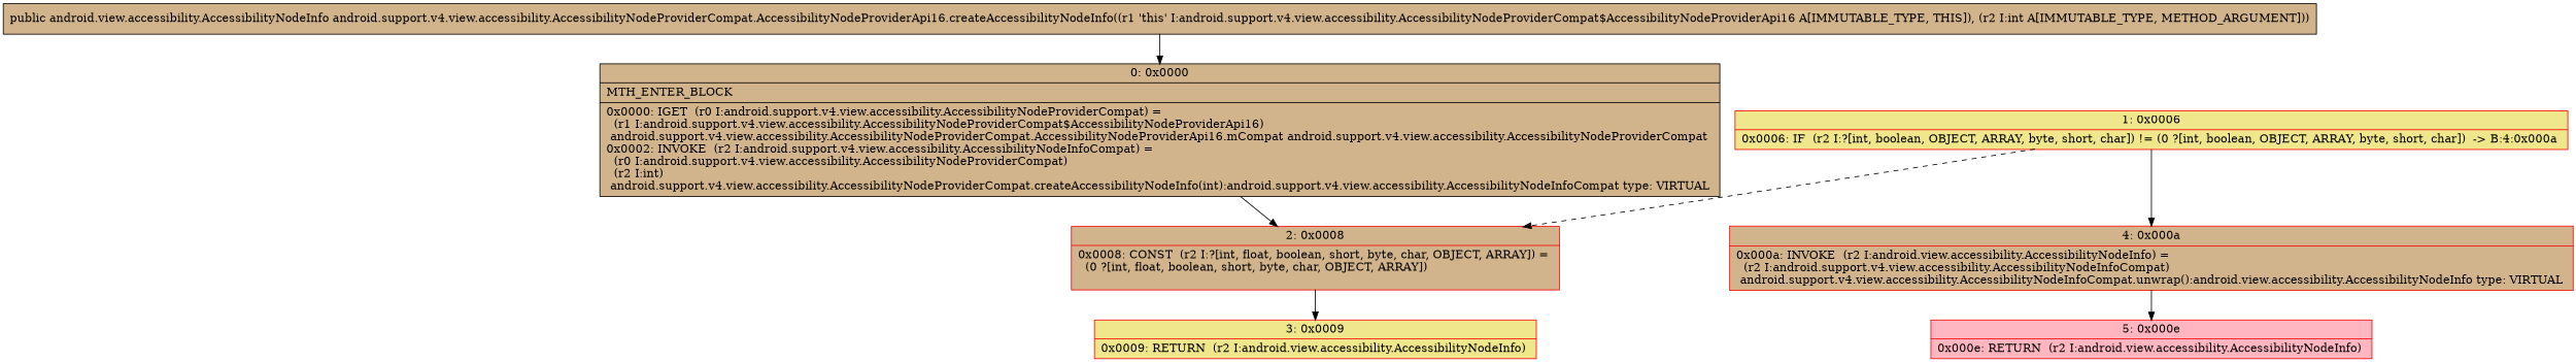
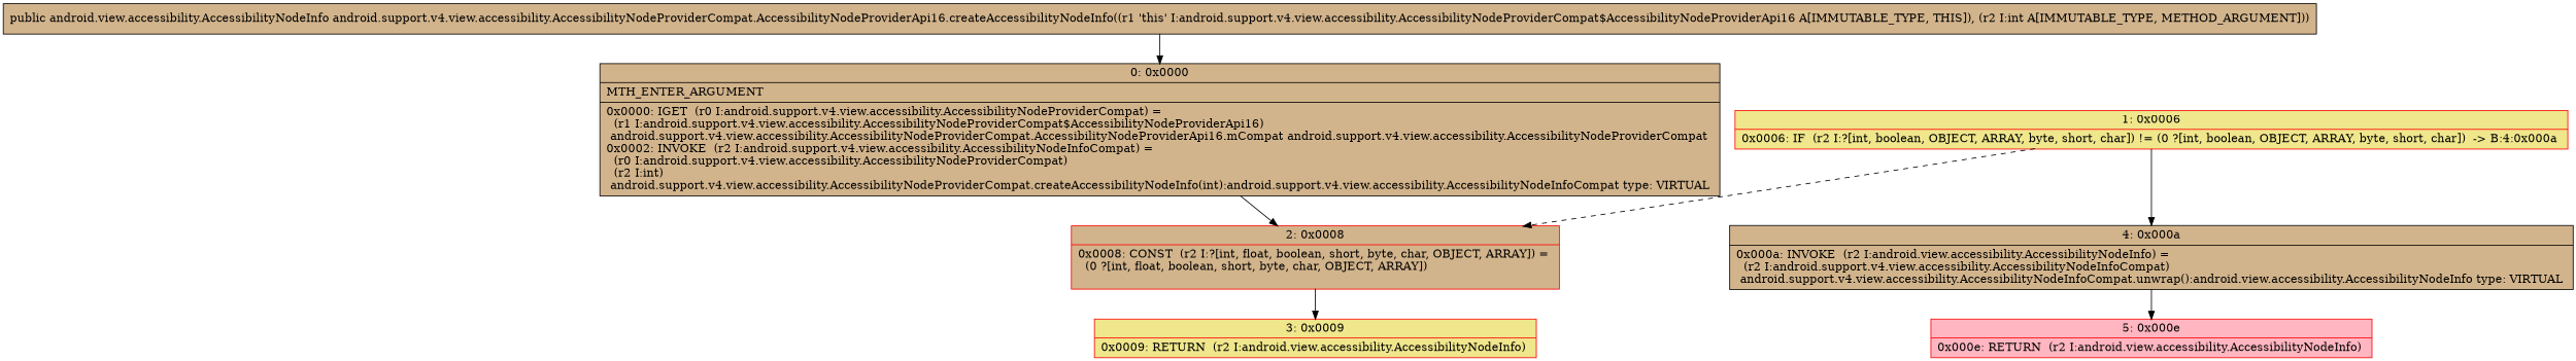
  digraph {
    node [color=red fillcolor=tan shape=record style=filled]
-   n1 [color=black label="{0\:\ 0x0000|MTH_ENTER_BLOCK\l|0x0000: IGET  (r0 I:android.support.v4.view.accessibility.AccessibilityNodeProviderCompat) = \l  (r1 I:android.support.v4.view.accessibility.AccessibilityNodeProviderCompat$AccessibilityNodeProviderApi16)\l android.support.v4.view.accessibility.AccessibilityNodeProviderCompat.AccessibilityNodeProviderApi16.mCompat android.support.v4.view.accessibility.AccessibilityNodeProviderCompat \l0x0002: INVOKE  (r2 I:android.support.v4.view.accessibility.AccessibilityNodeInfoCompat) = \l  (r0 I:android.support.v4.view.accessibility.AccessibilityNodeProviderCompat)\l  (r2 I:int)\l android.support.v4.view.accessibility.AccessibilityNodeProviderCompat.createAccessibilityNodeInfo(int):android.support.v4.view.accessibility.AccessibilityNodeInfoCompat type: VIRTUAL \l}"]
+   n1 [color=black label="{0\:\ 0x0000|MTH_ENTER_ARGUMENT\l|0x0000: IGET  (r0 I:android.support.v4.view.accessibility.AccessibilityNodeProviderCompat) = \l  (r1 I:android.support.v4.view.accessibility.AccessibilityNodeProviderCompat$AccessibilityNodeProviderApi16)\l android.support.v4.view.accessibility.AccessibilityNodeProviderCompat.AccessibilityNodeProviderApi16.mCompat android.support.v4.view.accessibility.AccessibilityNodeProviderCompat \l0x0002: INVOKE  (r2 I:android.support.v4.view.accessibility.AccessibilityNodeInfoCompat) = \l  (r0 I:android.support.v4.view.accessibility.AccessibilityNodeProviderCompat)\l  (r2 I:int)\l android.support.v4.view.accessibility.AccessibilityNodeProviderCompat.createAccessibilityNodeInfo(int):android.support.v4.view.accessibility.AccessibilityNodeInfoCompat type: VIRTUAL \l}"]
    n2 [label="{2\:\ 0x0008|0x0008: CONST  (r2 I:?[int, float, boolean, short, byte, char, OBJECT, ARRAY]) = \l  (0 ?[int, float, boolean, short, byte, char, OBJECT, ARRAY])\l \l}"]
    n3 [fillcolor=khaki label="{1\:\ 0x0006|0x0006: IF  (r2 I:?[int, boolean, OBJECT, ARRAY, byte, short, char]) != (0 ?[int, boolean, OBJECT, ARRAY, byte, short, char])  \-\> B:4:0x000a \l}"]
-   n4 [label="{4\:\ 0x000a|0x000a: INVOKE  (r2 I:android.view.accessibility.AccessibilityNodeInfo) = \l  (r2 I:android.support.v4.view.accessibility.AccessibilityNodeInfoCompat)\l android.support.v4.view.accessibility.AccessibilityNodeInfoCompat.unwrap():android.view.accessibility.AccessibilityNodeInfo type: VIRTUAL \l}"]
+   n4 [color=black label="{4\:\ 0x000a|0x000a: INVOKE  (r2 I:android.view.accessibility.AccessibilityNodeInfo) = \l  (r2 I:android.support.v4.view.accessibility.AccessibilityNodeInfoCompat)\l android.support.v4.view.accessibility.AccessibilityNodeInfoCompat.unwrap():android.view.accessibility.AccessibilityNodeInfo type: VIRTUAL \l}"]
    n5 [fillcolor=khaki label="{3\:\ 0x0009|0x0009: RETURN  (r2 I:android.view.accessibility.AccessibilityNodeInfo) \l}"]
    n6 [fillcolor=lightpink label="{5\:\ 0x000e|0x000e: RETURN  (r2 I:android.view.accessibility.AccessibilityNodeInfo) \l}"]
    n7 [color=black label="{public android.view.accessibility.AccessibilityNodeInfo android.support.v4.view.accessibility.AccessibilityNodeProviderCompat.AccessibilityNodeProviderApi16.createAccessibilityNodeInfo((r1 'this' I:android.support.v4.view.accessibility.AccessibilityNodeProviderCompat$AccessibilityNodeProviderApi16 A[IMMUTABLE_TYPE, THIS]), (r2 I:int A[IMMUTABLE_TYPE, METHOD_ARGUMENT])) }"]
    n1 -> n2
    n2 -> n5
    n3 -> n2 [style=dashed]
    n3 -> n4
    n4 -> n6
    n7 -> n1
  }
